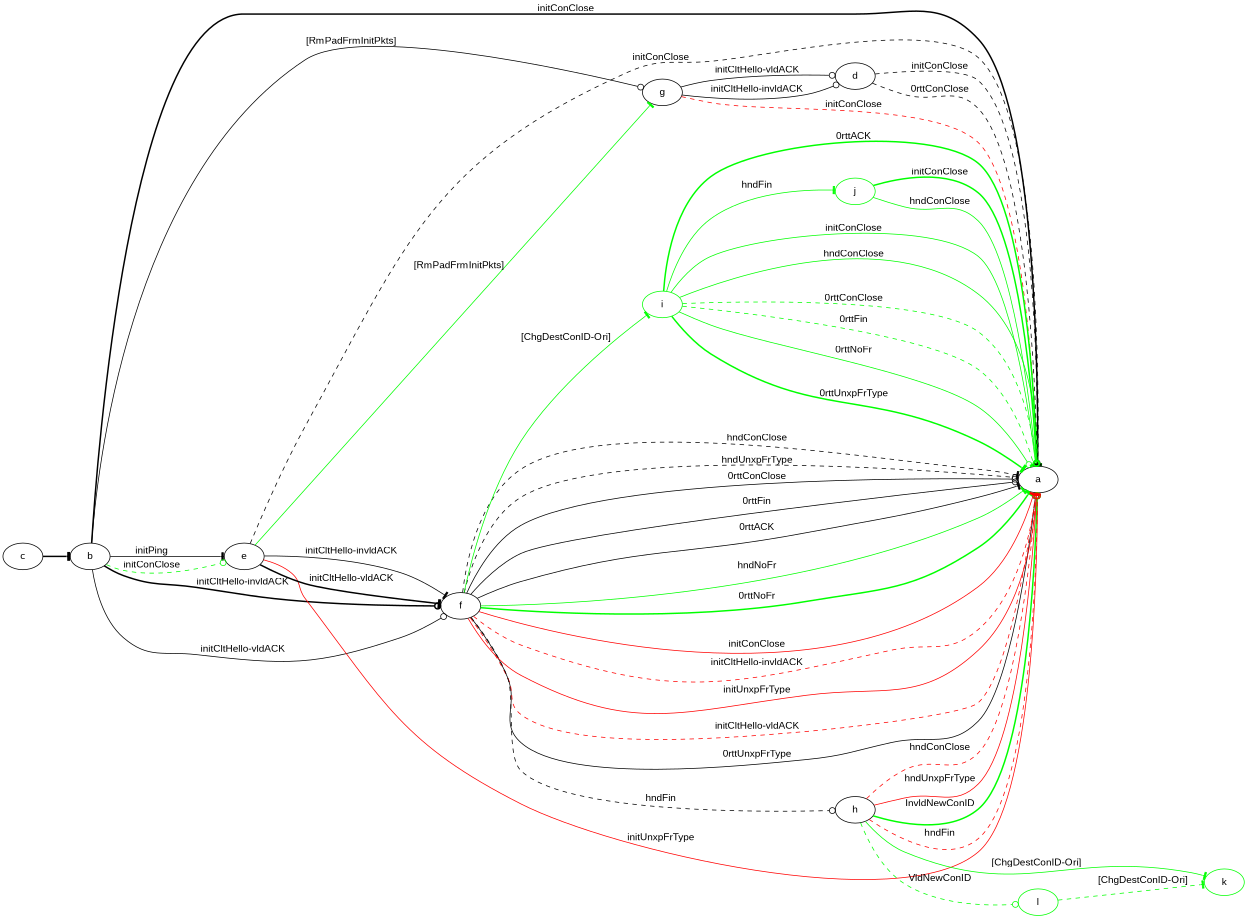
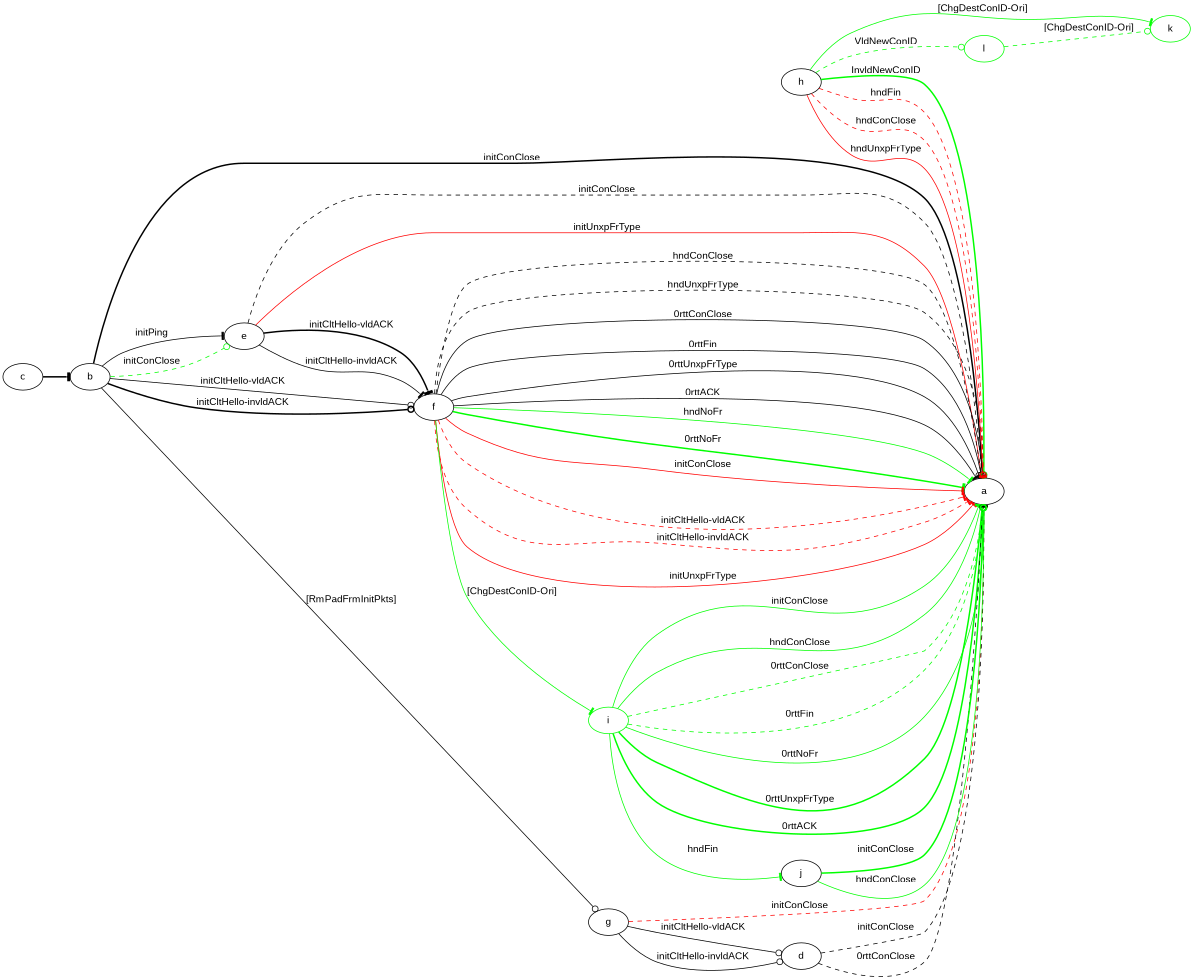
  digraph {
    fontname="Liberation Sans"
    rankdir=LR
    node [fontname="Liberation Sans"]
    edge [arrowhead=tee fontname="Liberation Sans" style=solid]
    b
    a
    e
    f
    g
    h
    i [color=green]
    d
    k [color=green]
    l [color=green]
-   j [color=green]
+   j [color=black]
    c
    b -> a [color=black label="initConClose " style=bold]
    b -> e [label="initPing "]
    b -> e [arrowhead=odot color=green label="initConClose " style=dashed]
    b -> f [arrowhead=odot label="initCltHello-vldACK "]
    b -> f [arrowhead=odot label="initCltHello-invldACK " style=bold]
    b -> g [arrowhead=odot label="[RmPadFrmInitPkts] "]
    e -> a [label="initConClose " style=dashed]
    e -> a [arrowhead=odot color=red label="initUnxpFrType "]
    e -> f [label="initCltHello-vldACK " style=bold]
    e -> f [label="initCltHello-invldACK "]
-   e -> g [color=green label="[RmPadFrmInitPkts] "]
    f -> a [label="hndConClose " style=dashed]
    f -> a [arrowhead=odot label="hndUnxpFrType " style=dashed]
    f -> a [arrowhead=odot label="0rttConClose "]
    f -> a [arrowhead=odot label="0rttFin "]
    f -> a [arrowhead=odot label="0rttUnxpFrType "]
    f -> a [label="0rttACK "]
    f -> a [color=green label="hndNoFr "]
    f -> a [color=green label="0rttNoFr " style=bold]
    f -> a [color=red label="initConClose "]
    f -> a [color=red label="initCltHello-vldACK " style=dashed]
    f -> a [color=red label="initCltHello-invldACK " style=dashed]
    f -> a [color=red label="initUnxpFrType "]
-   f -> h [arrowhead=odot label="hndFin " style=dashed]
    f -> i [color=green label="[ChgDestConID-Ori] "]
    g -> a [color=red label="initConClose " style=dashed]
    g -> d [arrowhead=odot label="initCltHello-vldACK "]
    g -> d [arrowhead=odot label="initCltHello-invldACK "]
    h -> a [arrowhead=odot color=green label="InvldNewConID " style=bold]
    h -> a [arrowhead=odot color=red label="hndFin " style=dashed]
    h -> a [arrowhead=odot color=red label="hndConClose " style=dashed]
    h -> a [color=red label="hndUnxpFrType "]
    h -> k [color=green label="[ChgDestConID-Ori] "]
    h -> l [arrowhead=odot color=green label="VldNewConID " style=dashed]
    i -> a [color=green label="initConClose "]
    i -> a [color=green label="hndConClose "]
    i -> a [color=green label="0rttConClose " style=dashed]
    i -> a [color=green label="0rttFin " style=dashed]
    i -> a [arrowhead=odot color=green label="0rttNoFr "]
    i -> a [color=green label="0rttUnxpFrType " style=bold]
    i -> a [color=green label="0rttACK " style=bold]
    i -> j [color=green label="hndFin "]
    d -> a [label="initConClose " style=dashed]
    d -> a [arrowhead=odot label="0rttConClose " style=dashed]
-   l -> k [color=green label="[ChgDestConID-Ori] " style=dashed]
+   l -> k [arrowhead=odot color=green label="[ChgDestConID-Ori] " style=dashed]
    j -> a [arrowhead=odot color=green label="initConClose " style=bold]
    j -> a [arrowhead=odot color=green label="hndConClose "]
    c -> b [style=bold]
  }
